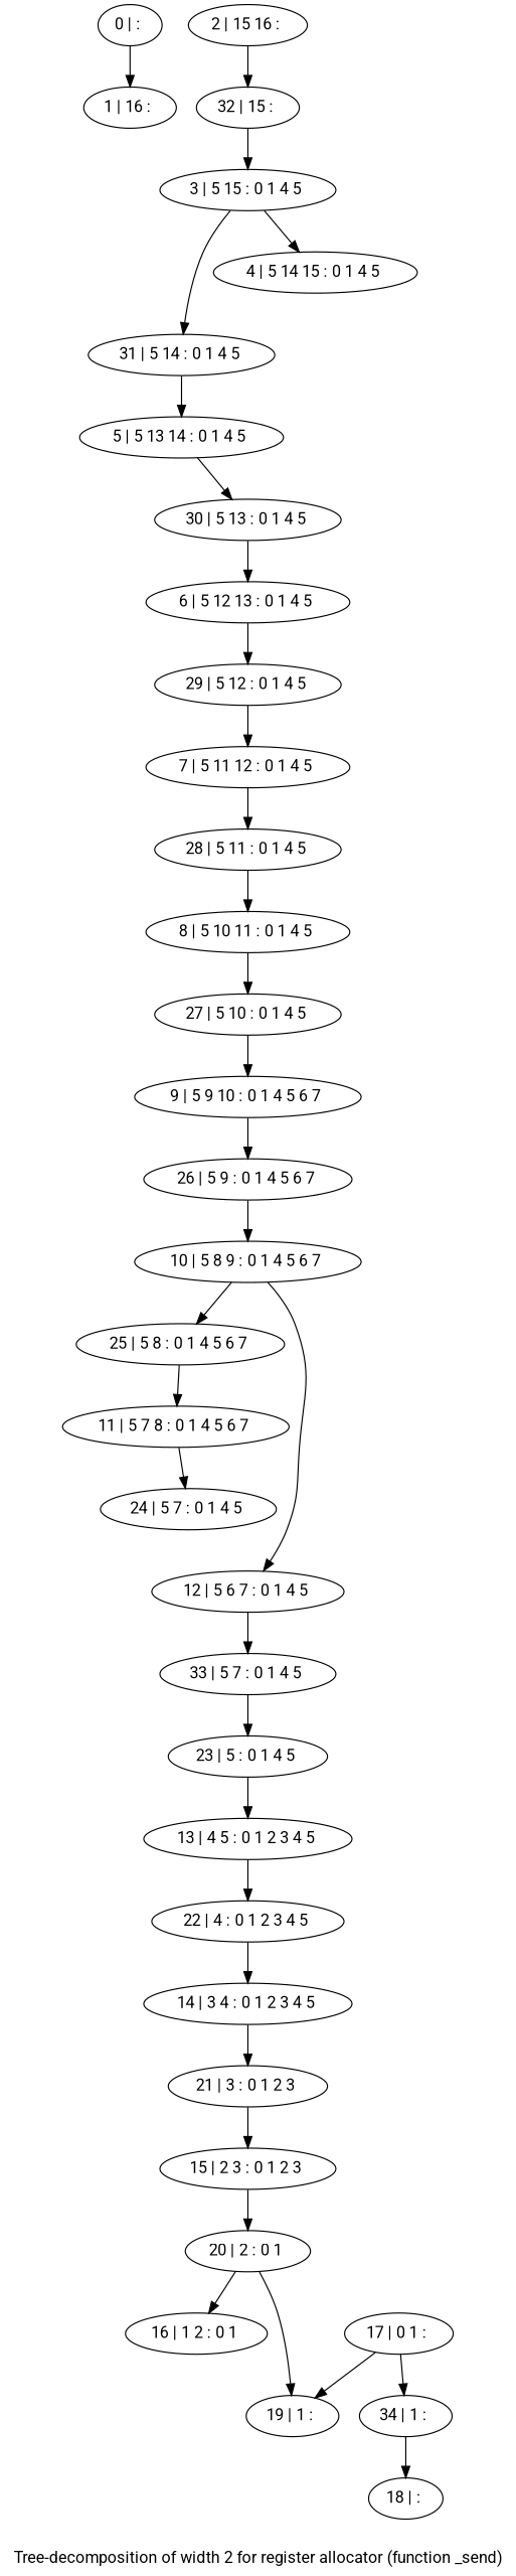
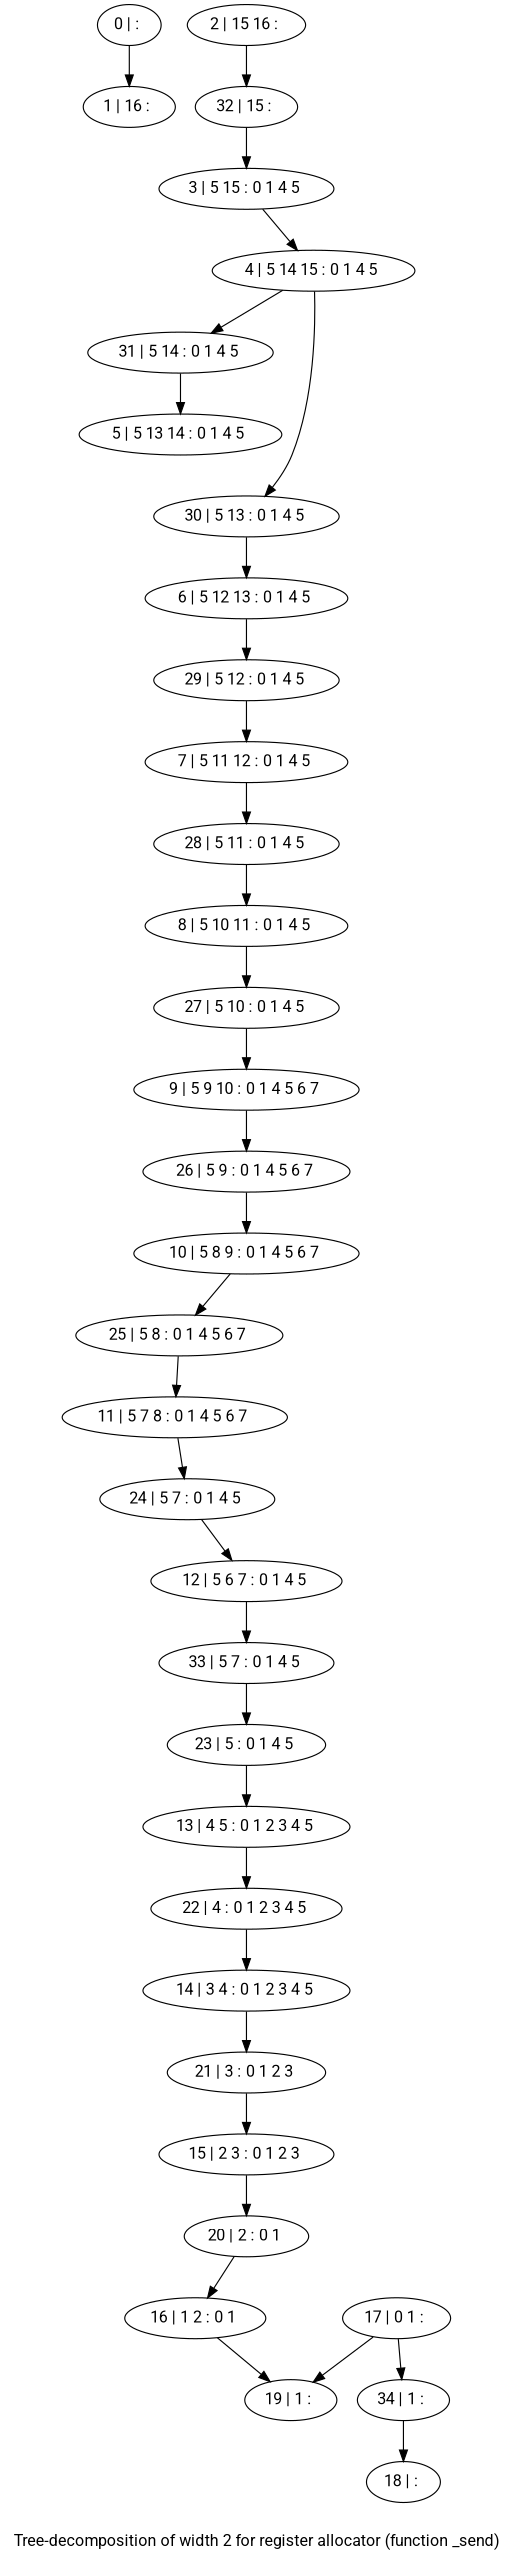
  digraph {
    fontname=Roboto
    label="Tree-decomposition of width 2 for register allocator (function _send)"
    node [fontname=Roboto]
    edge [fontname=Roboto]
    n1 [label="0 | : "]
    n2 [label="1 | 16 : "]
    n3 [label="2 | 15 16 : "]
    n4 [label="32 | 15 : "]
    n5 [label="3 | 5 15 : 0 1 4 5 "]
    n6 [label="4 | 5 14 15 : 0 1 4 5 "]
    n7 [label="31 | 5 14 : 0 1 4 5 "]
    n8 [label="5 | 5 13 14 : 0 1 4 5 "]
    n9 [label="30 | 5 13 : 0 1 4 5 "]
    n10 [label="6 | 5 12 13 : 0 1 4 5 "]
    n11 [label="29 | 5 12 : 0 1 4 5 "]
    n12 [label="7 | 5 11 12 : 0 1 4 5 "]
    n13 [label="28 | 5 11 : 0 1 4 5 "]
    n14 [label="8 | 5 10 11 : 0 1 4 5 "]
    n15 [label="27 | 5 10 : 0 1 4 5 "]
    n16 [label="9 | 5 9 10 : 0 1 4 5 6 7 "]
    n17 [label="26 | 5 9 : 0 1 4 5 6 7 "]
    n18 [label="10 | 5 8 9 : 0 1 4 5 6 7 "]
    n19 [label="25 | 5 8 : 0 1 4 5 6 7 "]
    n20 [label="11 | 5 7 8 : 0 1 4 5 6 7 "]
    n21 [label="24 | 5 7 : 0 1 4 5 "]
    n22 [label="12 | 5 6 7 : 0 1 4 5 "]
    n23 [label="33 | 5 7 : 0 1 4 5 "]
    n24 [label="23 | 5 : 0 1 4 5 "]
    n25 [label="13 | 4 5 : 0 1 2 3 4 5 "]
    n26 [label="22 | 4 : 0 1 2 3 4 5 "]
    n27 [label="14 | 3 4 : 0 1 2 3 4 5 "]
    n28 [label="21 | 3 : 0 1 2 3 "]
    n29 [label="15 | 2 3 : 0 1 2 3 "]
    n30 [label="20 | 2 : 0 1 "]
    n31 [label="16 | 1 2 : 0 1 "]
    n32 [label="19 | 1 : "]
    n33 [label="17 | 0 1 : "]
    n34 [label="34 | 1 : "]
    n35 [label="18 | : "]
    n1 -> n2
    n3 -> n4
    n4 -> n5
    n5 -> n6
-   n5 -> n7
+   n6 -> n7
    n7 -> n8
-   n8 -> n9
+   n6 -> n9
    n9 -> n10
    n10 -> n11
    n11 -> n12
    n12 -> n13
    n13 -> n14
    n14 -> n15
    n15 -> n16
    n16 -> n17
    n17 -> n18
    n18 -> n19
    n19 -> n20
    n20 -> n21
-   n18 -> n22
+   n21 -> n22
    n22 -> n23
    n23 -> n24
    n24 -> n25
    n25 -> n26
    n26 -> n27
    n27 -> n28
    n28 -> n29
    n29 -> n30
    n30 -> n31
-   n30 -> n32
+   n31 -> n32
    n33 -> n32
    n33 -> n34
    n34 -> n35
  }
